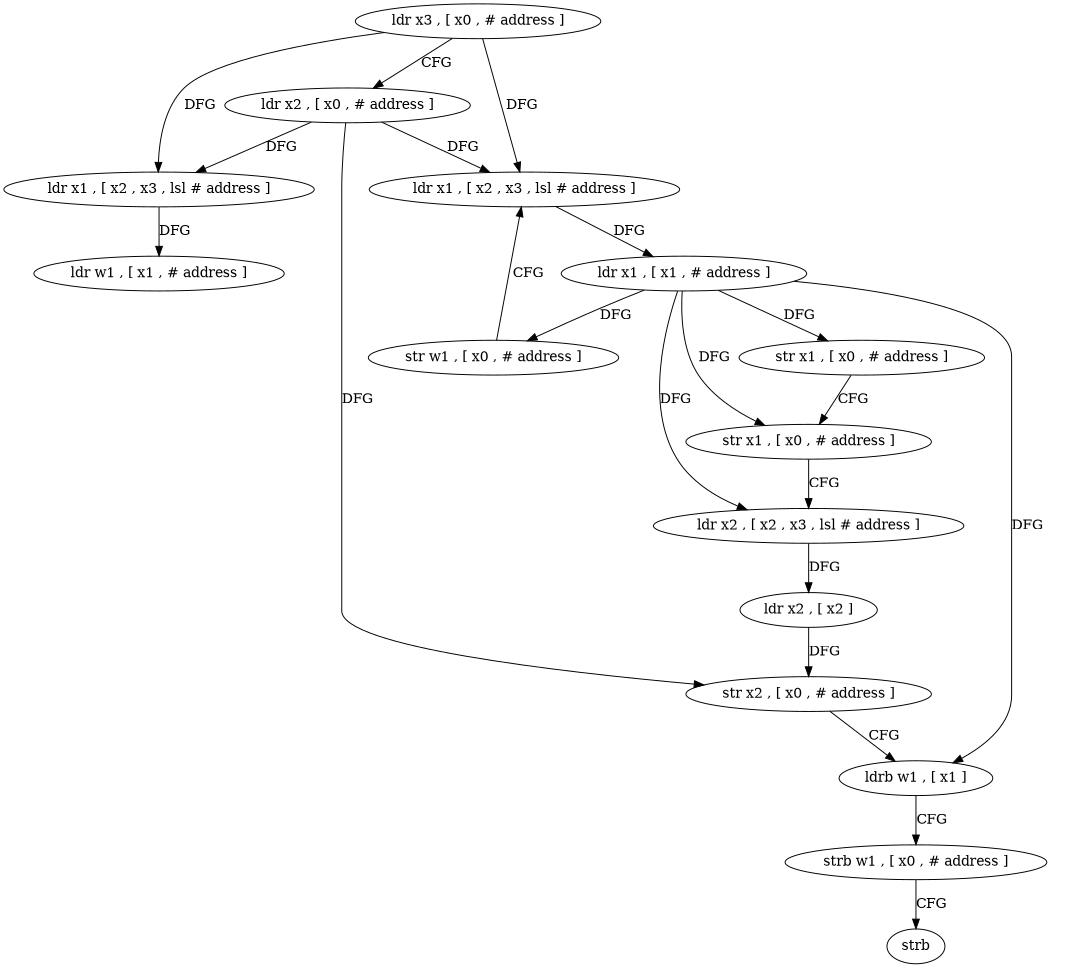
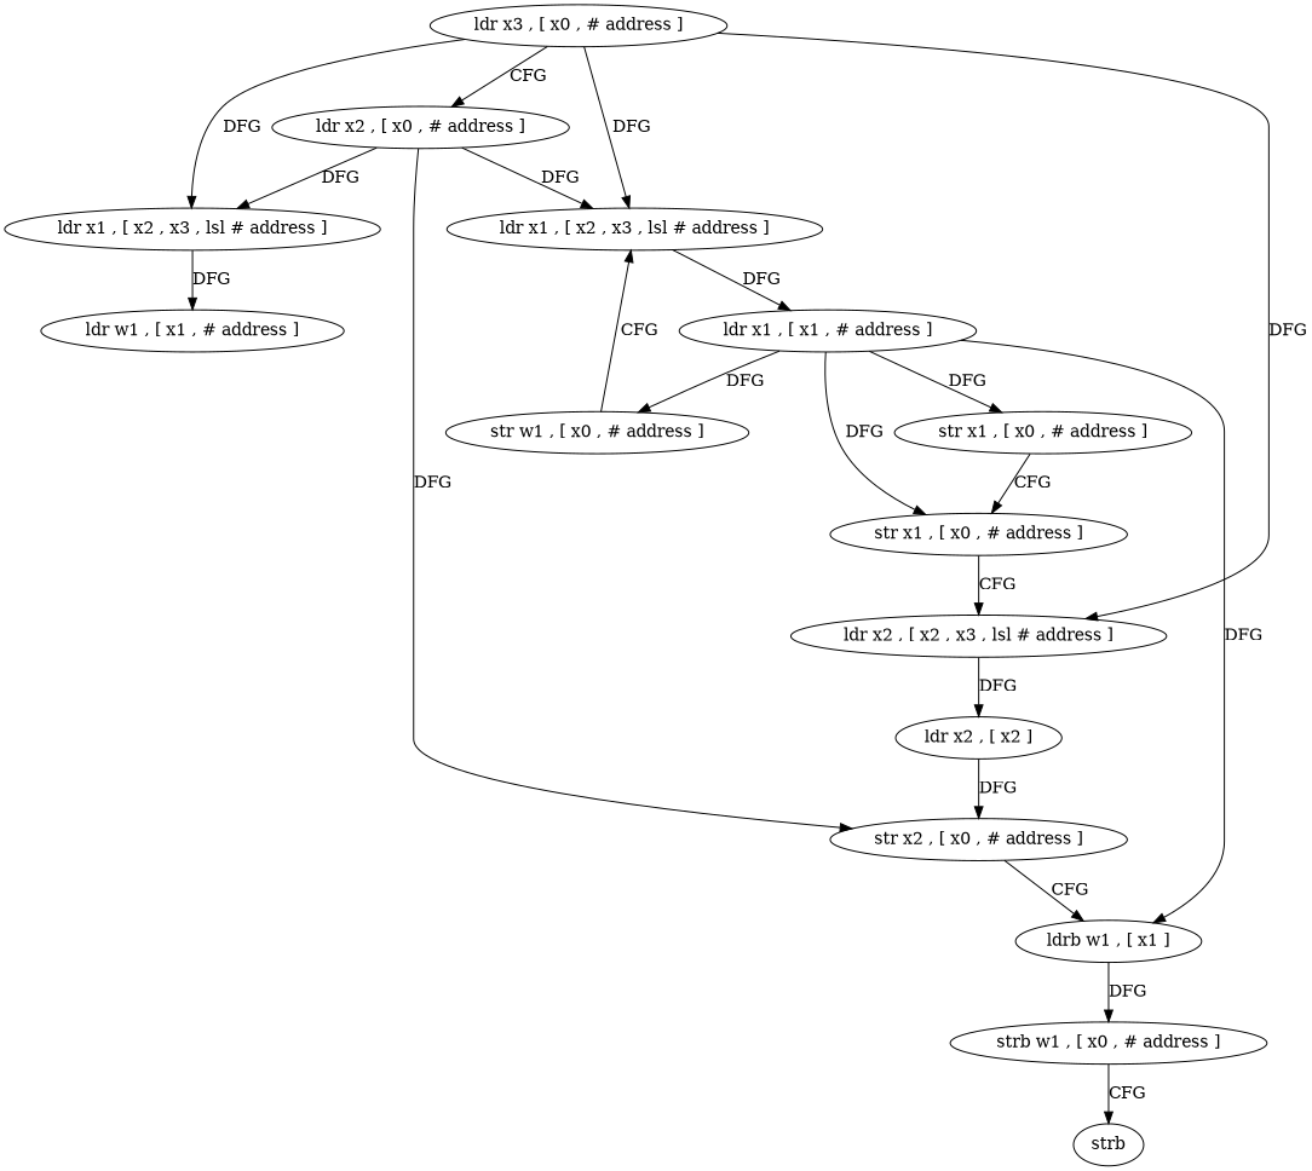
  digraph {
    n1 [label="ldr x3 , [ x0 , # address ]"]
    n2 [label="ldr x2 , [ x0 , # address ]"]
    n3 [label="ldr x1 , [ x2 , x3 , lsl # address ]"]
    n4 [label="ldr x1 , [ x2 , x3 , lsl # address ]"]
    n5 [label="ldr x2 , [ x2 , x3 , lsl # address ]"]
    n6 [label="str x2 , [ x0 , # address ]"]
    n7 [label="ldr w1 , [ x1 , # address ]"]
    n8 [label="ldr x1 , [ x1 , # address ]"]
    n9 [label="ldr x2 , [ x2 ]"]
    n10 [label="str w1 , [ x0 , # address ]"]
    n11 [label="str x1 , [ x0 , # address ]"]
    n12 [label="str x1 , [ x0 , # address ]"]
    n13 [label="ldrb w1 , [ x1 ]"]
    n14 [label="strb w1 , [ x0 , # address ]"]
    n15 [label=strb]
    n1 -> n2 [label=CFG]
    n1 -> n3 [label=DFG]
    n1 -> n4 [label=DFG]
-   n8 -> n5 [label=DFG]
+   n1 -> n5 [label=DFG]
    n2 -> n3 [label=DFG]
    n2 -> n4 [label=DFG]
    n2 -> n6 [label=DFG]
    n3 -> n7 [label=DFG]
    n4 -> n8 [label=DFG]
    n5 -> n9 [label=DFG]
    n6 -> n13 [label=CFG]
    n8 -> n10 [label=DFG]
    n8 -> n11 [label=DFG]
    n8 -> n12 [label=DFG]
    n8 -> n13 [label=DFG]
    n9 -> n6 [label=DFG]
    n10 -> n4 [label=CFG]
    n11 -> n12 [label=CFG]
    n12 -> n5 [label=CFG]
-   n13 -> n14 [label=CFG]
+   n13 -> n14 [label=DFG]
    n14 -> n15 [label=CFG]
  }
